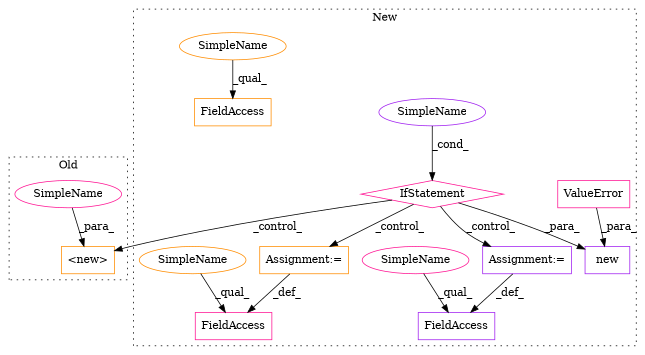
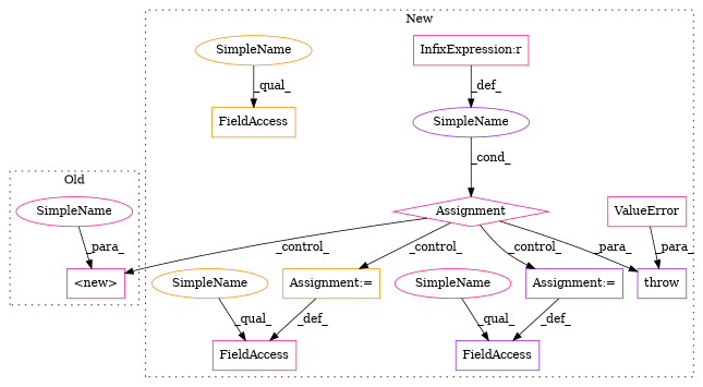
  digraph {
    node [a=42 color=deeppink l=4 s=954 shape=box]
-   n1 [a=46 color=darkorange l="6,2" label="<new>" s="432,466"]
+   n1 [a=46 l="6,2" label="<new>" s="432,466"]
    n2 [label=SimpleName s=462 shape=ellipse]
    n3 [a=32 l="11,1" label=ValueError s="715,729"]
-   n4 [a=53 color=purple l=6 label=new s=709]
-   n5 [a=25 l="4,2" label=IfStatement s="623,641" shape=diamond]
+   n4 [a=53 color=purple l=6 label=throw s=709]
+   n5 [a=25 l="4,2" label=Assignment s="623,641" shape=diamond]
    n6 [color=purple label=SimpleName shape=ellipse l="" s=""]
    n7 [a=7 color=purple l=1 label="Assignment:=" s=824]
    n8 [a=7 color=darkorange l=1 label="Assignment:=" s=975]
+   n9 [a=27 label="InfixExpression:r" s=633]
    n10 [a=22 l=21 label=FieldAccess]
    n11 [a=22 color=purple l=10 label=FieldAccess s=814]
    n12 [a=22 color=darkorange l=15 label=FieldAccess s=1056]
    n13 [color=darkorange label=SimpleName s=1056 shape=ellipse]
    n14 [label=SimpleName s=814 shape=ellipse]
    n15 [color=darkorange label=SimpleName shape=ellipse]
    subgraph cluster_1 {
      label=Old
      style=dotted
      n1
      n2
    }
    subgraph cluster_2 {
      label=New
      style=dotted
      n3
      n4
      n5
      n6
      n7
      n8
+     n9
      n10
      n11
      n12
      n13
      n14
      n15
    }
    n2 -> n1 [label=_para_]
    n3 -> n4 [label=_para_]
    n5 -> n1 [label=_control_]
    n5 -> n4 [label=_para_]
    n5 -> n7 [label=_control_]
    n5 -> n8 [label=_control_]
    n6 -> n5 [label=_cond_]
    n7 -> n11 [label=_def_]
    n8 -> n10 [label=_def_]
+   n9 -> n6 [label=_def_]
    n13 -> n12 [label=_qual_]
    n14 -> n11 [label=_qual_]
    n15 -> n10 [label=_qual_]
  }
